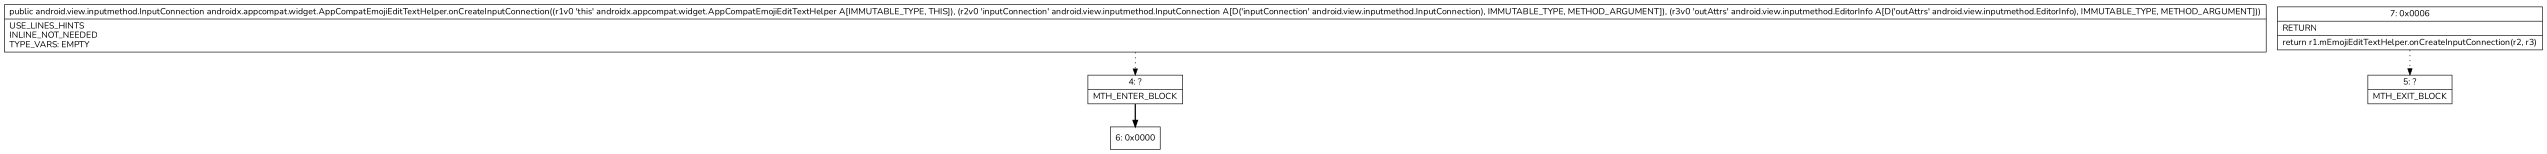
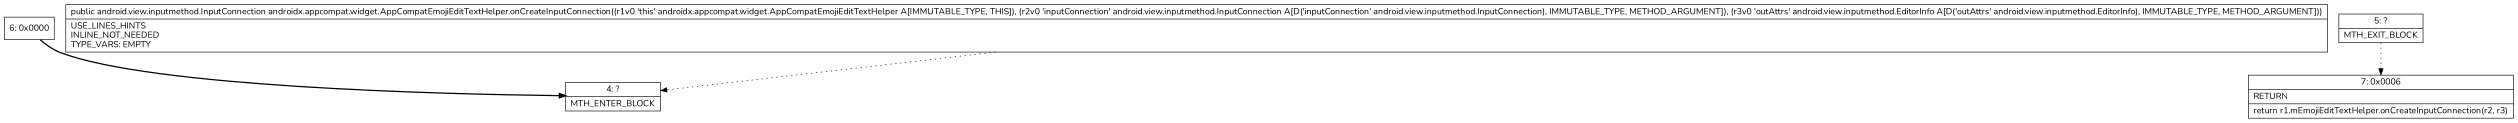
  digraph {
    fontname=Nunito
    node [fontname=Nunito shape=record]
    edge [fontname=Nunito style=dotted]
    n1 [label="{4\:\ ?|MTH_ENTER_BLOCK\l}"]
    n2 [label="{6\:\ 0x0000}"]
    n3 [label="{7\:\ 0x0006|RETURN\l|return r1.mEmojiEditTextHelper.onCreateInputConnection(r2, r3)\l}"]
    n4 [label="{5\:\ ?|MTH_EXIT_BLOCK\l}"]
    n5 [label="{public android.view.inputmethod.InputConnection androidx.appcompat.widget.AppCompatEmojiEditTextHelper.onCreateInputConnection((r1v0 'this' androidx.appcompat.widget.AppCompatEmojiEditTextHelper A[IMMUTABLE_TYPE, THIS]), (r2v0 'inputConnection' android.view.inputmethod.InputConnection A[D('inputConnection' android.view.inputmethod.InputConnection), IMMUTABLE_TYPE, METHOD_ARGUMENT]), (r3v0 'outAttrs' android.view.inputmethod.EditorInfo A[D('outAttrs' android.view.inputmethod.EditorInfo), IMMUTABLE_TYPE, METHOD_ARGUMENT]))  | USE_LINES_HINTS\lINLINE_NOT_NEEDED\lTYPE_VARS: EMPTY\l}"]
-   n1 -> n2 [style=bold]
-   n3 -> n4
+   n2 -> n1 [style=bold]
+   n4 -> n3
    n5 -> n1
  }
